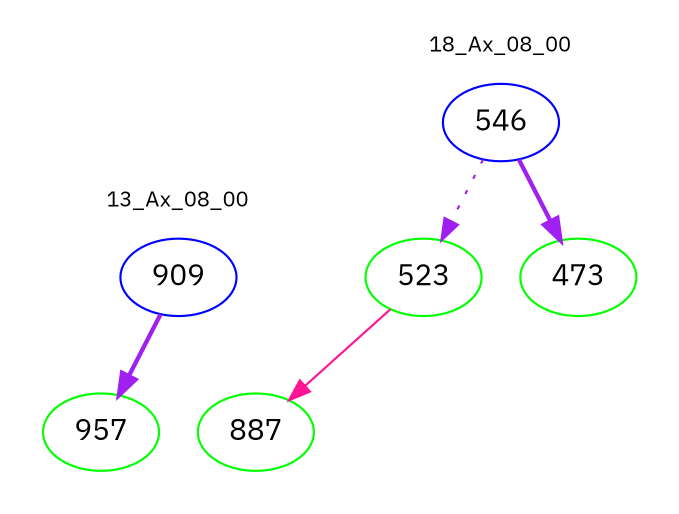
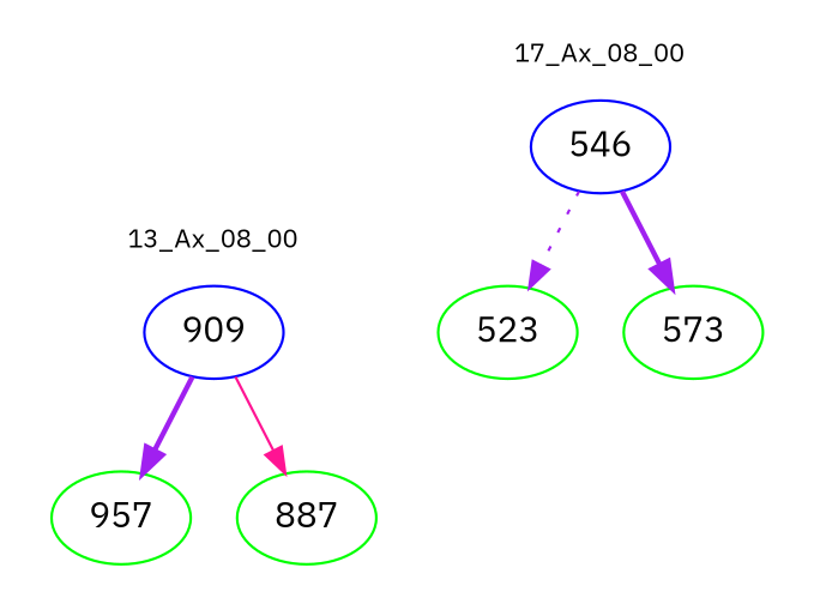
  digraph {
    fontname="IBM Plex Sans"
    node [color=green fontname="IBM Plex Sans"]
    edge [color=purple fontname="IBM Plex Sans" style=bold]
    n1 [color=blue label=909]
    n2 [label=887]
    n3 [label=957]
    n4 [color=blue label=546]
    n5 [label=523]
-   n6 [label=473]
+   n6 [label=573]
    subgraph cluster_1 {
      color=white
      fontsize=10
      label="13_Ax_08_00"
      n1
      n2
      n3
    }
    subgraph cluster_2 {
      color=white
      fontsize=10
-     label="18_Ax_08_00"
+     label="17_Ax_08_00"
      n4
      n5
      n6
    }
-   n5 -> n2 [color=deeppink style=solid]
+   n1 -> n2 [color=deeppink style=solid]
    n1 -> n3
    n4 -> n5 [style=dotted]
    n4 -> n6
  }
